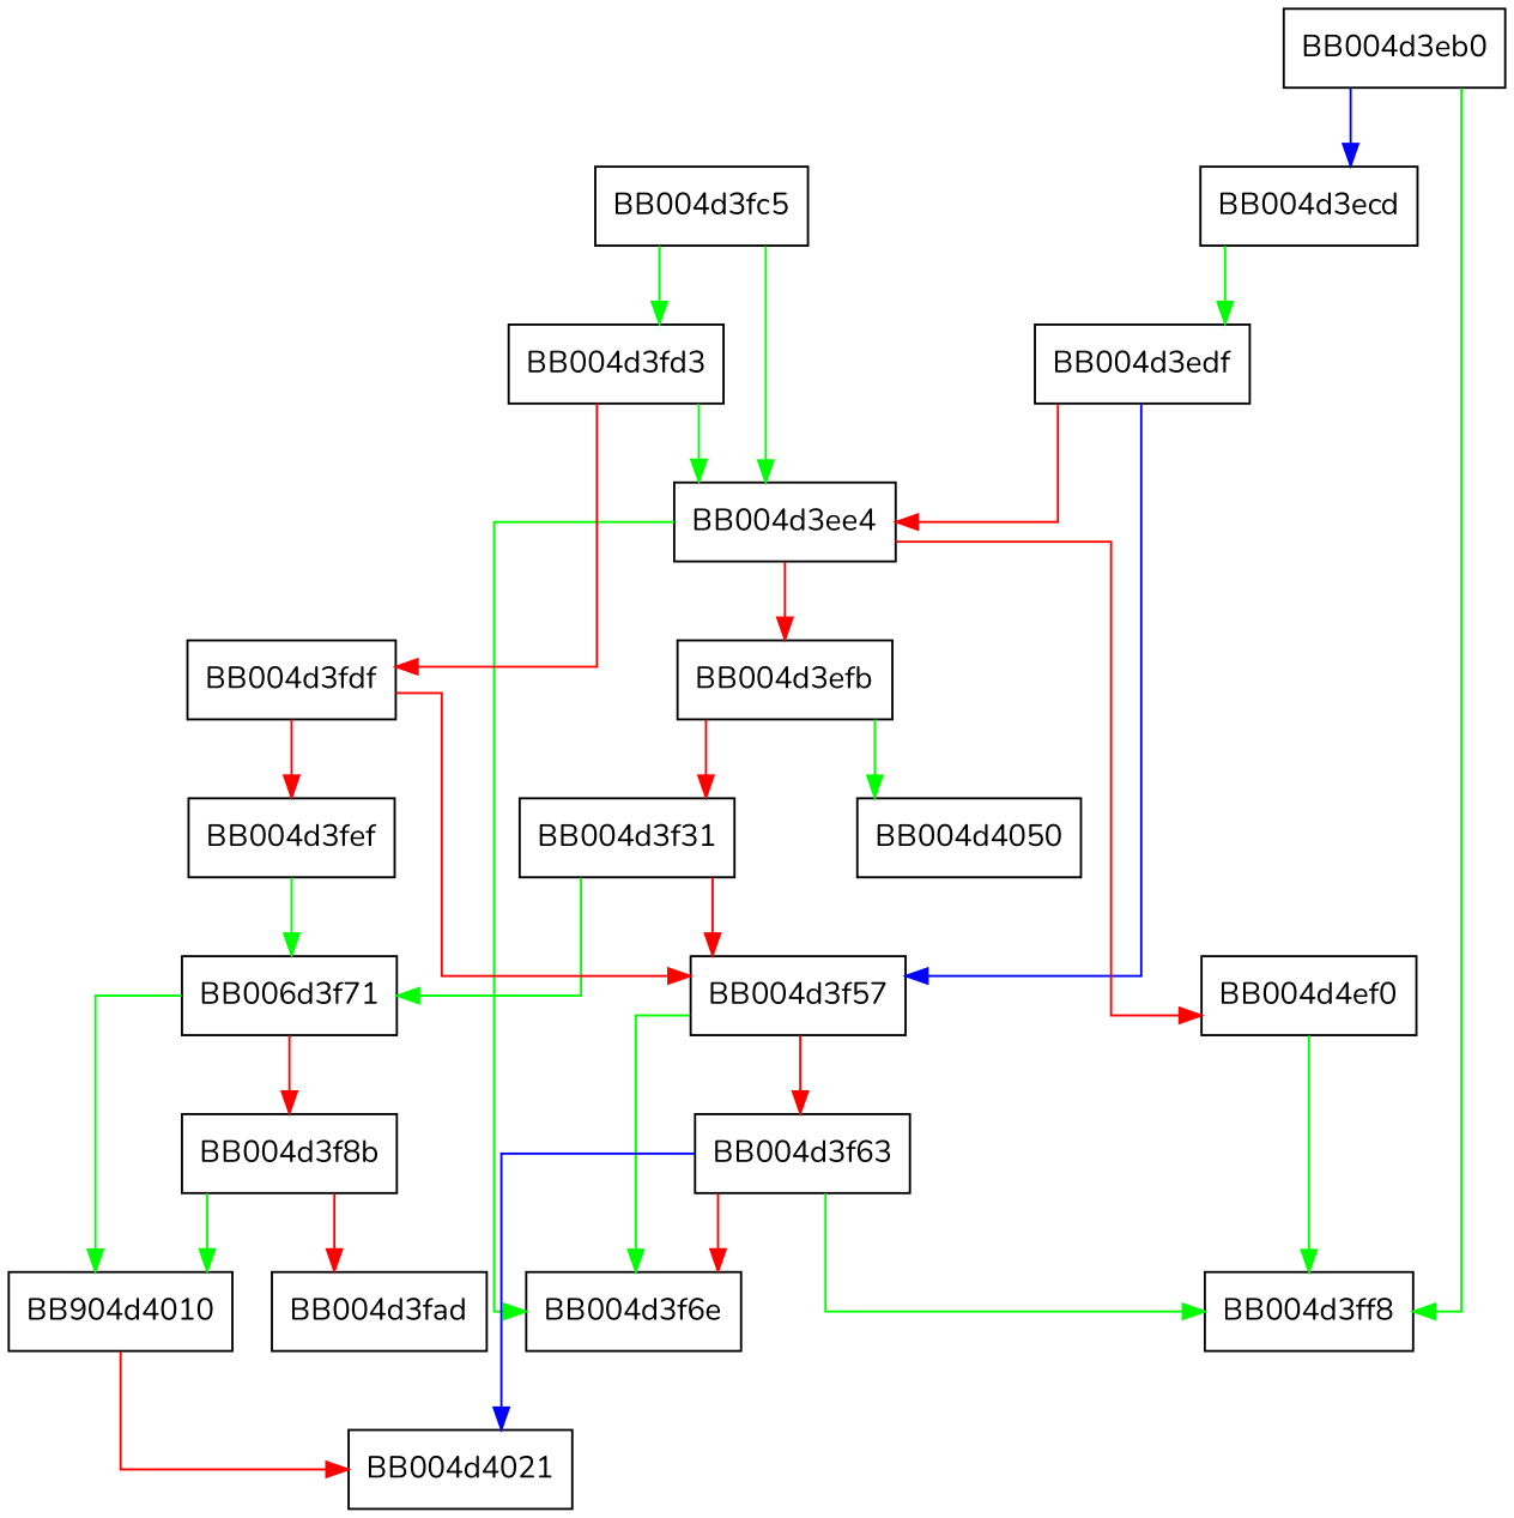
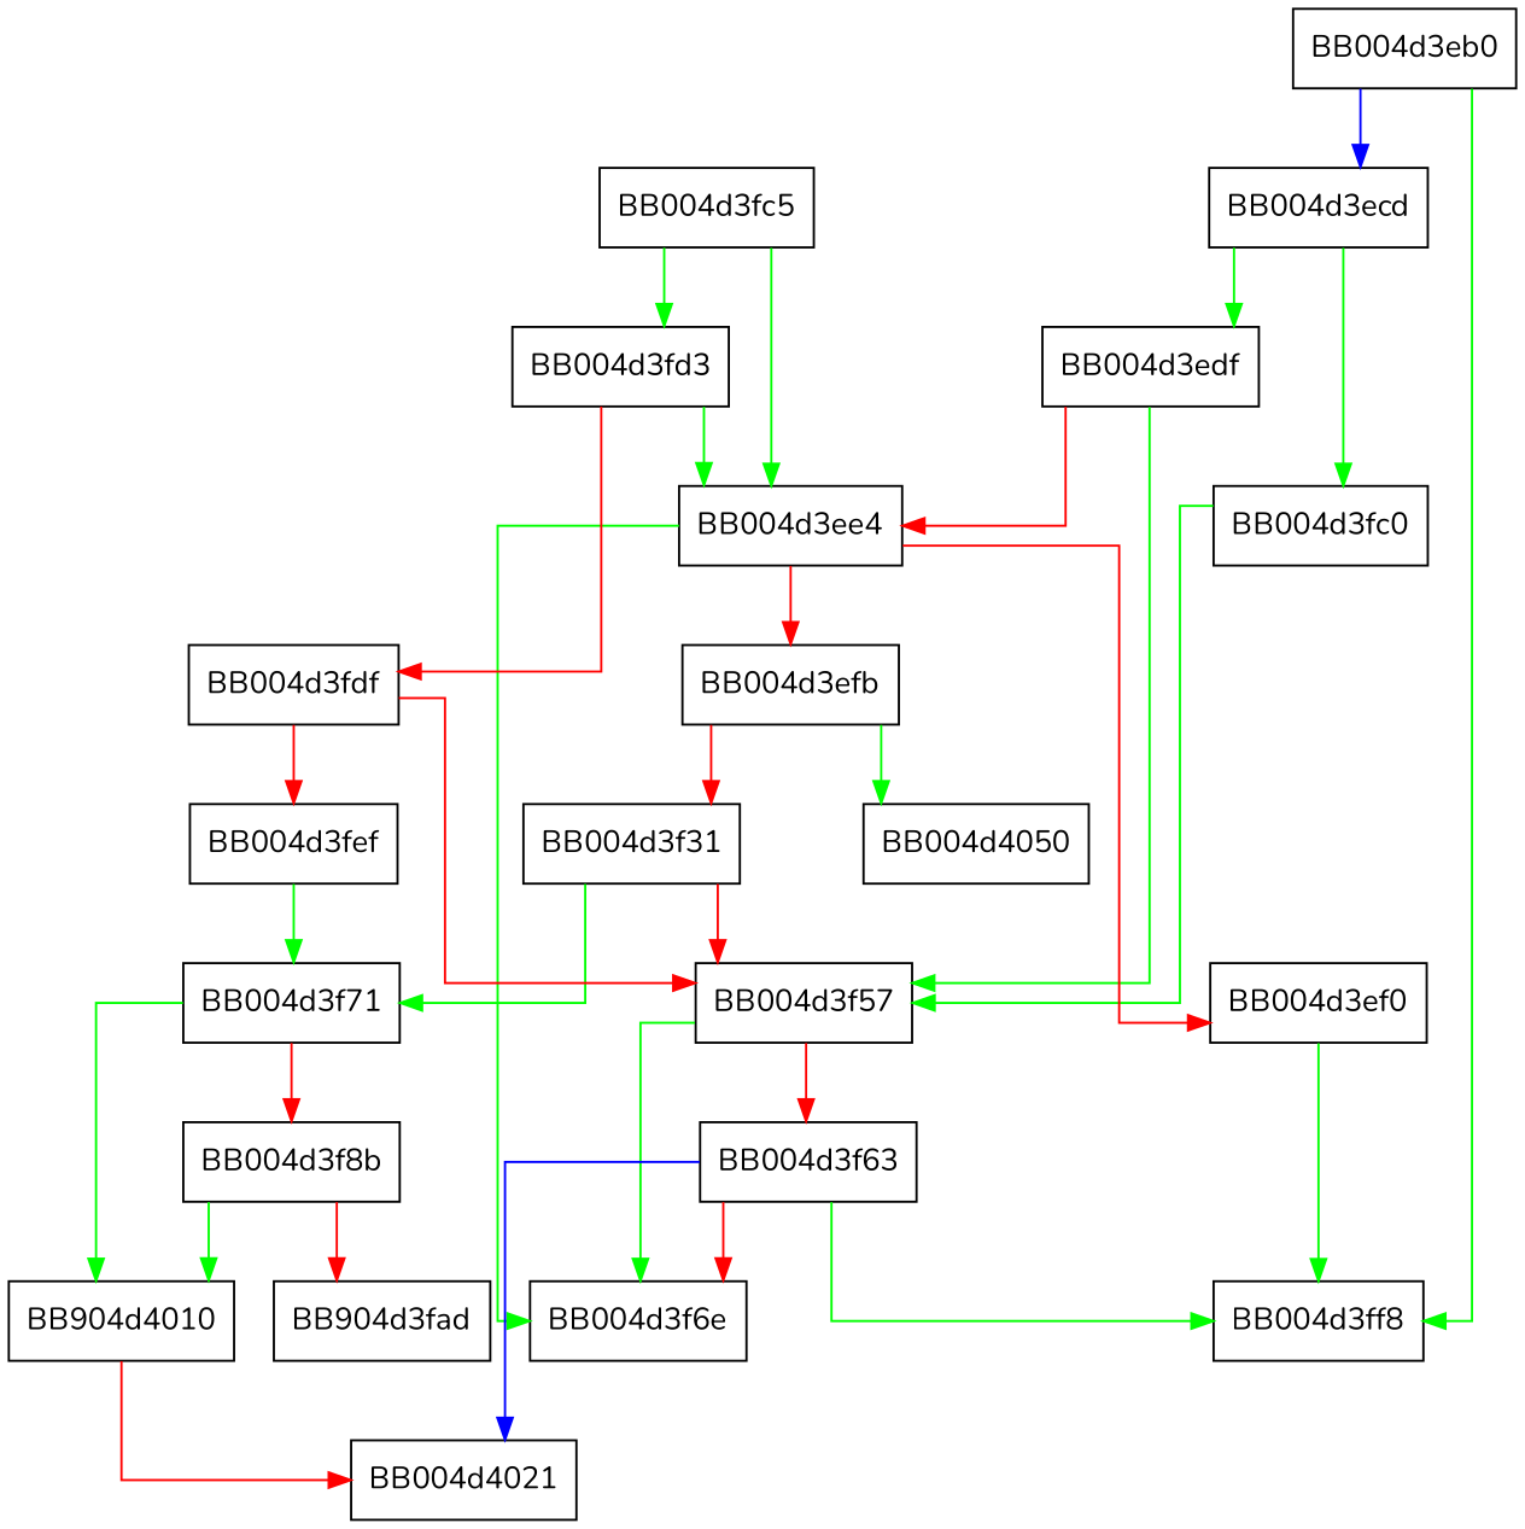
  digraph {
    fontname=Nunito
    splines=ortho
    node [fontname=Nunito shape=box]
    edge [color=green fontname=Nunito]
    BB004d3eb0
    BB004d3ff8
    BB004d3ecd
+   BB004d3fc0
    BB004d3edf
    BB004d3f57
    BB004d3ee4
    BB004d3f6e
    BB004d3f63
    BB004d3fc5
    BB004d3fd3
-   BB004d3ef0 [label=BB004d4ef0]
+   BB004d3ef0
    BB004d3efb
    BB004d4021
    n15 [label=BB904d4010]
-   BB004d3f71 [label=BB006d3f71]
+   BB004d3f71
    BB004d3f8b
    BB004d4050
    BB004d3f31
-   BB004d3fad
+   BB004d3fad [label=BB904d3fad]
    BB004d3fdf
    BB004d3fef
    BB004d3eb0 -> BB004d3ff8
    BB004d3eb0 -> BB004d3ecd [color=blue]
+   BB004d3ecd -> BB004d3fc0
    BB004d3ecd -> BB004d3edf
-   BB004d3edf -> BB004d3f57 [color=blue]
+   BB004d3fc0 -> BB004d3f57
+   BB004d3edf -> BB004d3f57
    BB004d3edf -> BB004d3ee4 [color=red]
    BB004d3f57 -> BB004d3f6e
    BB004d3f57 -> BB004d3f63 [color=red]
    BB004d3ee4 -> BB004d3f6e
    BB004d3ee4 -> BB004d3ef0 [color=red]
    BB004d3ee4 -> BB004d3efb [color=red]
    BB004d3f63 -> BB004d3ff8
    BB004d3f63 -> BB004d3f6e [color=red]
    BB004d3f63 -> BB004d4021 [color=blue]
    BB004d3fc5 -> BB004d3ee4
    BB004d3fc5 -> BB004d3fd3
    BB004d3fd3 -> BB004d3ee4
    BB004d3fd3 -> BB004d3fdf [color=red]
    BB004d3ef0 -> BB004d3ff8
    BB004d3efb -> BB004d4050
    BB004d3efb -> BB004d3f31 [color=red]
    n15 -> BB004d4021 [color=red]
    BB004d3f71 -> n15
    BB004d3f71 -> BB004d3f8b [color=red]
    BB004d3f8b -> n15
    BB004d3f8b -> BB004d3fad [color=red]
    BB004d3f31 -> BB004d3f57 [color=red]
    BB004d3f31 -> BB004d3f71
    BB004d3fdf -> BB004d3f57 [color=red]
    BB004d3fdf -> BB004d3fef [color=red]
    BB004d3fef -> BB004d3f71
  }
